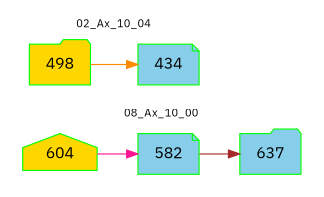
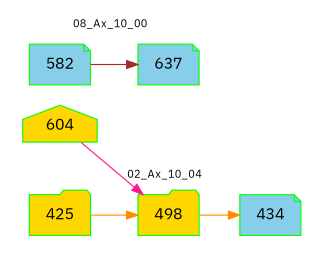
  digraph {
    fontname="IBM Plex Sans"
    rankdir=LR
    node [color=green fillcolor=gold fontname="IBM Plex Sans" shape=note style=filled]
    edge [color=darkorange fontname="IBM Plex Sans"]
    n1 [label=604 shape=house]
    n2 [fillcolor=skyblue label=582]
-   n3 [fillcolor=skyblue label=637 shape=folder]
+   n3 [fillcolor=skyblue label=637]
+   n4 [label=425 shape=folder]
    n5 [label=498 shape=folder]
    n6 [fillcolor=skyblue label=434]
    subgraph cluster_1 {
      color=white
      fontsize=10
      label="08_Ax_10_00"
      n1
      n2
      n3
    }
    subgraph cluster_2 {
      color=white
      fontsize=10
      label="02_Ax_10_04"
+     n4
      n5
      n6
    }
-   n1 -> n2 [color=deeppink]
+   n1 -> n5 [color=deeppink]
    n2 -> n3 [color=brown]
+   n4 -> n5
    n5 -> n6
  }
